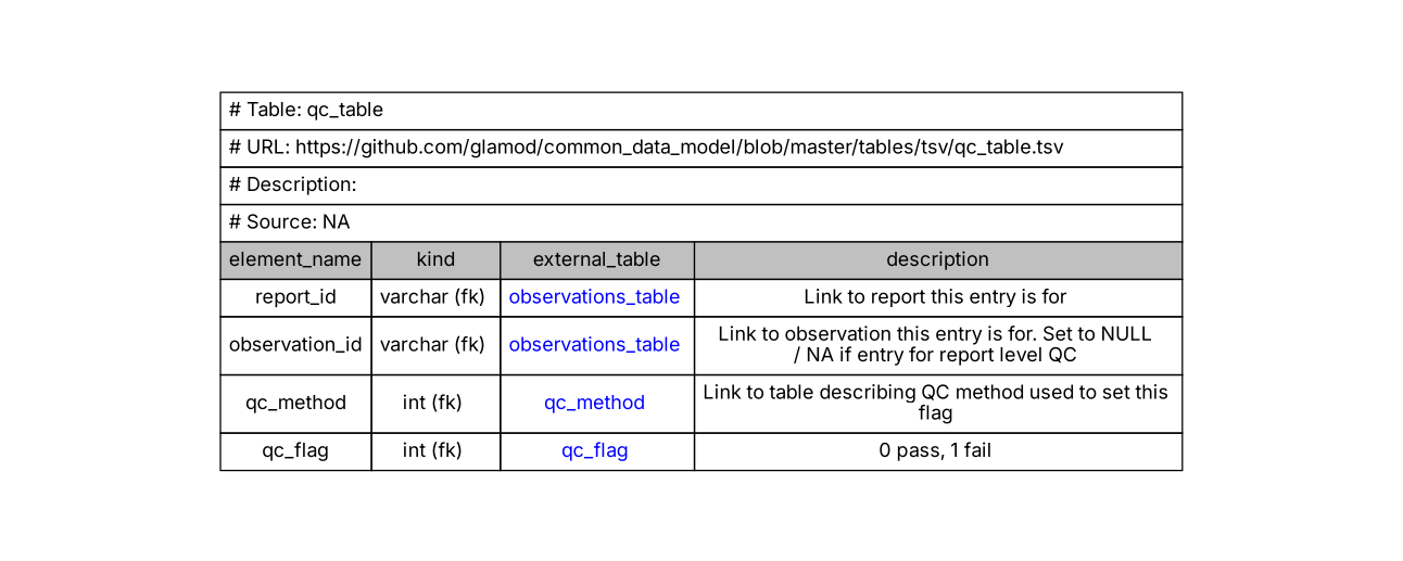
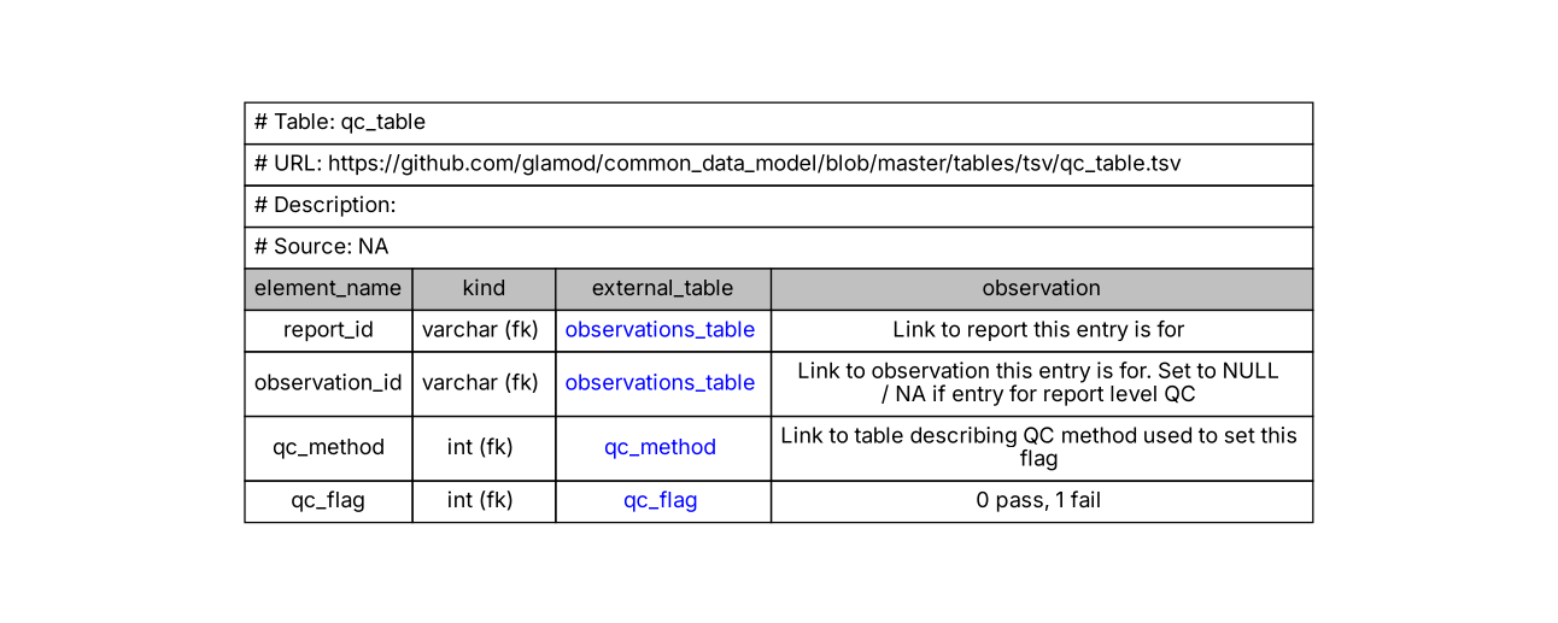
  digraph {
    rankdir=LR
    fontname=Inter
-   n1 [color=white label=<<TABLE BORDER="0" CELLBORDER="1" CELLSPACING="0" CELLPADDING="5" COLOR="BLACK"> <TR><TD COLSPAN="4" ALIGN="left" PORT="head"># Table: qc_table</TD></TR> <TR><TD COLSPAN="4" ALIGN="left"># URL: https://github.com/glamod/common_data_model/blob/master/tables/tsv/qc_table.tsv</TD></TR> <TR><TD ALIGN="left" COLSPAN="4"># Description:			</TD></TR> <TR><TD ALIGN="left" COLSPAN="4"># Source: NA</TD></TR> <TR><TD BGCOLOR="GRAY">element_name</TD><TD BGCOLOR="GRAY">kind</TD><TD BGCOLOR="GRAY">external_table</TD><TD BGCOLOR="GRAY">description</TD></TR> <TR><TD PORT="report_idL">report_id</TD><TD>varchar (fk) </TD><TD HREF="https://github.com/glamod/common_data_model/blob/master/tables/tsv/observations_table.tsv"><FONT color="blue">observations_table </FONT></TD><TD PORT="report_idR">Link to report this entry is for </TD></TR> <TR><TD PORT="observation_idL">observation_id</TD><TD>varchar (fk) </TD><TD HREF="https://github.com/glamod/common_data_model/blob/master/tables/tsv/observations_table.tsv"><FONT color="blue">observations_table </FONT></TD><TD PORT="observation_idR">Link to observation this entry is for. Set to NULL <BR/>/ NA if entry for report level QC </TD></TR> <TR><TD PORT="qc_methodL">qc_method</TD><TD>int (fk) </TD><TD HREF="https://github.com/glamod/common_data_model/blob/master/tables/tsv/qc_method.tsv"><FONT color="blue">qc_method </FONT></TD><TD PORT="qc_methodR">Link to table describing QC method used to set this <BR/>flag </TD></TR> <TR><TD PORT="qc_flagL">qc_flag</TD><TD>int (fk) </TD><TD HREF="https://github.com/glamod/common_data_model/blob/master/tables/tsv/qc_flag.tsv"><FONT color="blue">qc_flag </FONT></TD><TD PORT="qc_flagR">0 pass, 1 fail </TD></TR> </TABLE>> fontname=Inter]
+   n1 [color=white label=<<TABLE BORDER="0" CELLBORDER="1" CELLSPACING="0" CELLPADDING="5" COLOR="BLACK"> <TR><TD COLSPAN="4" ALIGN="left" PORT="head"># Table: qc_table</TD></TR> <TR><TD COLSPAN="4" ALIGN="left"># URL: https://github.com/glamod/common_data_model/blob/master/tables/tsv/qc_table.tsv</TD></TR> <TR><TD ALIGN="left" COLSPAN="4"># Description:			</TD></TR> <TR><TD ALIGN="left" COLSPAN="4"># Source: NA</TD></TR> <TR><TD BGCOLOR="GRAY">element_name</TD><TD BGCOLOR="GRAY">kind</TD><TD BGCOLOR="GRAY">external_table</TD><TD BGCOLOR="GRAY">observation</TD></TR> <TR><TD PORT="report_idL">report_id</TD><TD>varchar (fk) </TD><TD HREF="https://github.com/glamod/common_data_model/blob/master/tables/tsv/observations_table.tsv"><FONT color="blue">observations_table </FONT></TD><TD PORT="report_idR">Link to report this entry is for </TD></TR> <TR><TD PORT="observation_idL">observation_id</TD><TD>varchar (fk) </TD><TD HREF="https://github.com/glamod/common_data_model/blob/master/tables/tsv/observations_table.tsv"><FONT color="blue">observations_table </FONT></TD><TD PORT="observation_idR">Link to observation this entry is for. Set to NULL <BR/>/ NA if entry for report level QC </TD></TR> <TR><TD PORT="qc_methodL">qc_method</TD><TD>int (fk) </TD><TD HREF="https://github.com/glamod/common_data_model/blob/master/tables/tsv/qc_method.tsv"><FONT color="blue">qc_method </FONT></TD><TD PORT="qc_methodR">Link to table describing QC method used to set this <BR/>flag </TD></TR> <TR><TD PORT="qc_flagL">qc_flag</TD><TD>int (fk) </TD><TD HREF="https://github.com/glamod/common_data_model/blob/master/tables/tsv/qc_flag.tsv"><FONT color="blue">qc_flag </FONT></TD><TD PORT="qc_flagR">0 pass, 1 fail </TD></TR> </TABLE>> fontname=Inter]
  }
